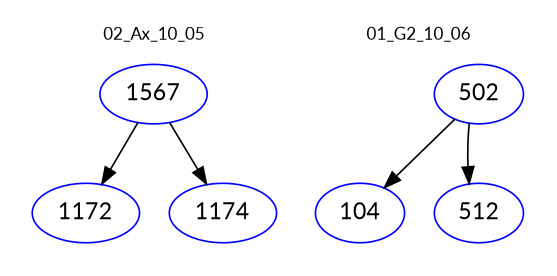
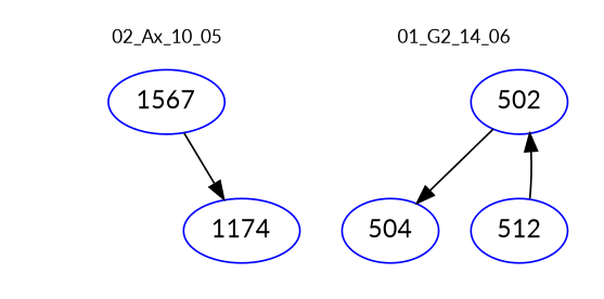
  digraph {
    fontname=Lato
    node [color=blue fontname=Lato]
    edge [color=black fontname=Lato]
    n1 [label=1567]
-   n2 [label=1172]
    n3 [label=1174]
    n4 [label=502]
-   n5 [label=104]
+   n5 [label=504]
    n6 [label=512]
    subgraph cluster_1 {
      color=white
      fontsize=10
      label="02_Ax_10_05"
      n1
-     n2
      n3
    }
    subgraph cluster_2 {
      color=white
      fontsize=10
-     label="01_G2_10_06"
+     label="01_G2_14_06"
      n4
      n5
      n6
    }
-   n1 -> n2
    n1 -> n3
    n4 -> n5
-   n4 -> n6
+   n6 -> n4
  }
